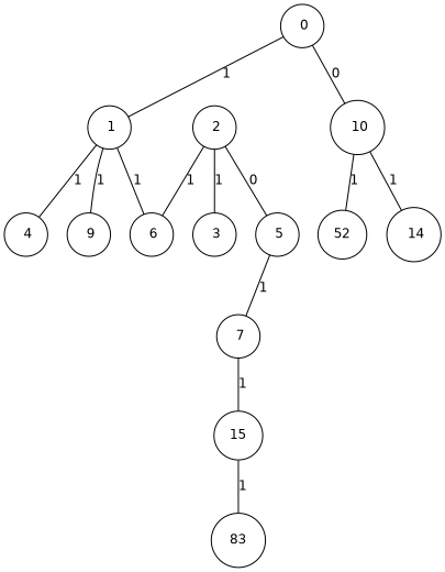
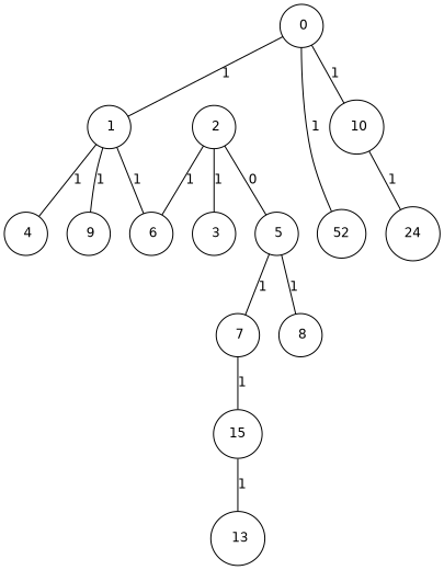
  graph {
    fixedsize="true;"
    fontname="DejaVu Sans"
    node [color=black fontname="DejaVu Sans" fontsize=12 hight=.12 shape=circle]
    edge [fontname="DejaVu Sans" fontsize=12]
    n1 [label=" 0" width=.12]
    n2 [label=" 1" width=.12]
    n3 [label=" 10" width=.12]
    n4 [label=52 width=.12]
    n5 [label=" 4" width=.12]
    n6 [label=" 9" width=.12]
    n7 [label=" 6" width=.12]
-   n8 [label=" 14" width=.12]
+   n8 [label=24 width=.12]
    n9 [label=" 2" width=.12]
    n10 [label=" 3" width=.12]
    n11 [label=" 5" width=.12]
    n12 [label=" 7" width=.12]
+   n13 [label=" 8" width=.12]
    n14 [label=15 width=.12]
-   n15 [label=83 width=.12]
+   n15 [label=" 13" width=.12]
    n1 -- n2 [label=1]
-   n1 -- n3 [label=0]
-   n3 -- n4 [label=1]
+   n1 -- n3 [label=1]
+   n1 -- n4 [label=1]
    n2 -- n5 [label=1]
    n2 -- n6 [label=1]
    n2 -- n7 [label=1]
    n3 -- n8 [label=1]
    n9 -- n7 [label=1]
    n9 -- n10 [label=1]
    n9 -- n11 [label=0]
    n11 -- n12 [label=1]
+   n11 -- n13 [label=1]
    n12 -- n14 [label=1]
    n14 -- n15 [label=1]
  }
